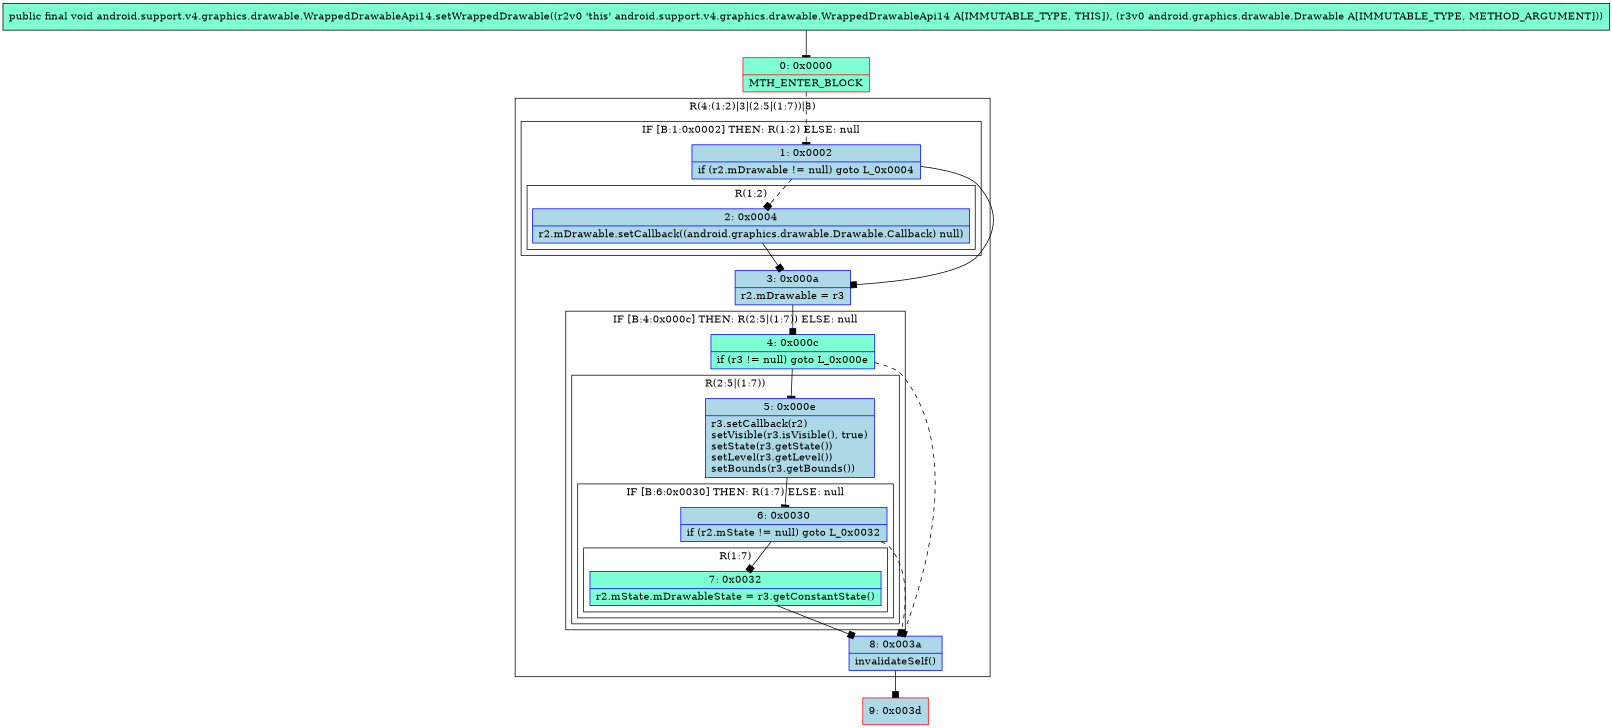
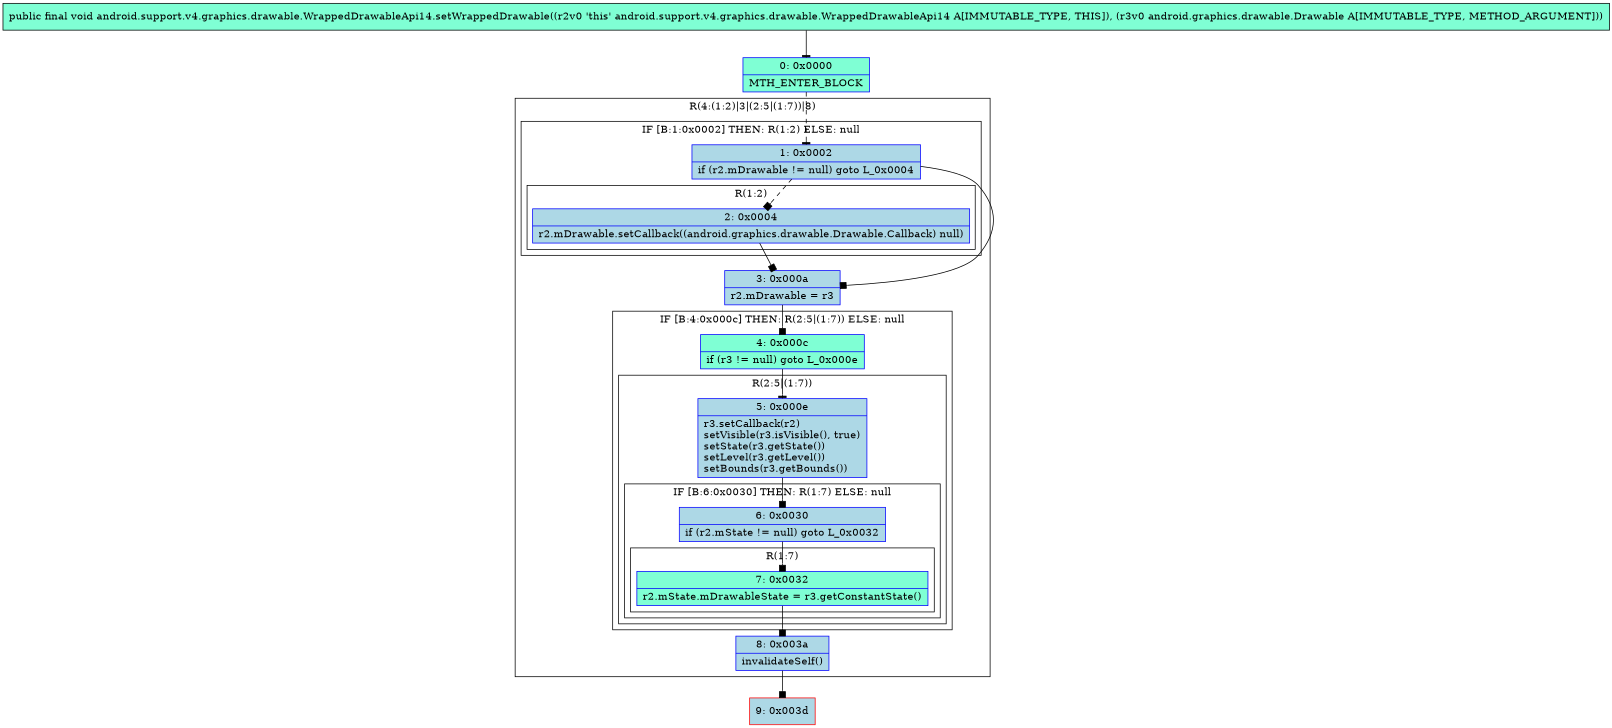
  digraph {
    node [color=blue fillcolor=lightblue shape=record style=filled]
    edge [arrowhead=box]
    n1 [label="{2\:\ 0x0004|r2.mDrawable.setCallback((android.graphics.drawable.Drawable.Callback) null)\l}"]
    n2 [label="{1\:\ 0x0002|if (r2.mDrawable != null) goto L_0x0004\l}"]
    n3 [fillcolor=aquamarine label="{7\:\ 0x0032|r2.mState.mDrawableState = r3.getConstantState()\l}"]
    n4 [label="{6\:\ 0x0030|if (r2.mState != null) goto L_0x0032\l}"]
    n5 [label="{5\:\ 0x000e|r3.setCallback(r2)\lsetVisible(r3.isVisible(), true)\lsetState(r3.getState())\lsetLevel(r3.getLevel())\lsetBounds(r3.getBounds())\l}"]
    n6 [fillcolor=aquamarine label="{4\:\ 0x000c|if (r3 != null) goto L_0x000e\l}"]
    n7 [label="{3\:\ 0x000a|r2.mDrawable = r3\l}"]
    n8 [label="{8\:\ 0x003a|invalidateSelf()\l}"]
    n9 [color=red label="{9\:\ 0x003d}"]
-   n10 [color=red fillcolor=aquamarine label="{0\:\ 0x0000|MTH_ENTER_BLOCK\l}"]
+   n10 [fillcolor=aquamarine label="{0\:\ 0x0000|MTH_ENTER_BLOCK\l}"]
    n11 [fillcolor=aquamarine label="{public final void android.support.v4.graphics.drawable.WrappedDrawableApi14.setWrappedDrawable((r2v0 'this' android.support.v4.graphics.drawable.WrappedDrawableApi14 A[IMMUTABLE_TYPE, THIS]), (r3v0 android.graphics.drawable.Drawable A[IMMUTABLE_TYPE, METHOD_ARGUMENT])) }" color=""]
    subgraph cluster_1 {
      label="R(4:(1:2)|3|(2:5|(1:7))|8)"
      n7
      n8
      subgraph cluster_2 {
        label="IF [B:1:0x0002] THEN: R(1:2) ELSE: null"
        n2
        subgraph cluster_3 {
          label="R(1:2)"
          n1
        }
      }
      subgraph cluster_4 {
        label="IF [B:4:0x000c] THEN: R(2:5|(1:7)) ELSE: null"
        n6
        subgraph cluster_5 {
          label="R(2:5|(1:7))"
          n5
          subgraph cluster_6 {
            label="IF [B:6:0x0030] THEN: R(1:7) ELSE: null"
            n4
            subgraph cluster_7 {
              label="R(1:7)"
              n3
            }
          }
        }
      }
    }
    n1 -> n7
    n2 -> n1 [style=dashed]
    n2 -> n7 [style=solid]
    n3 -> n8
    n4 -> n3
-   n4 -> n8 [style=dashed]
-   n5 -> n4 [arrowhead=tee]
+   n5 -> n4
    n6 -> n5 [arrowhead=tee]
-   n6 -> n8 [style=dashed]
    n7 -> n6
    n8 -> n9
    n10 -> n2 [arrowhead=tee style=dashed]
    n11 -> n10 [arrowhead=tee]
  }
